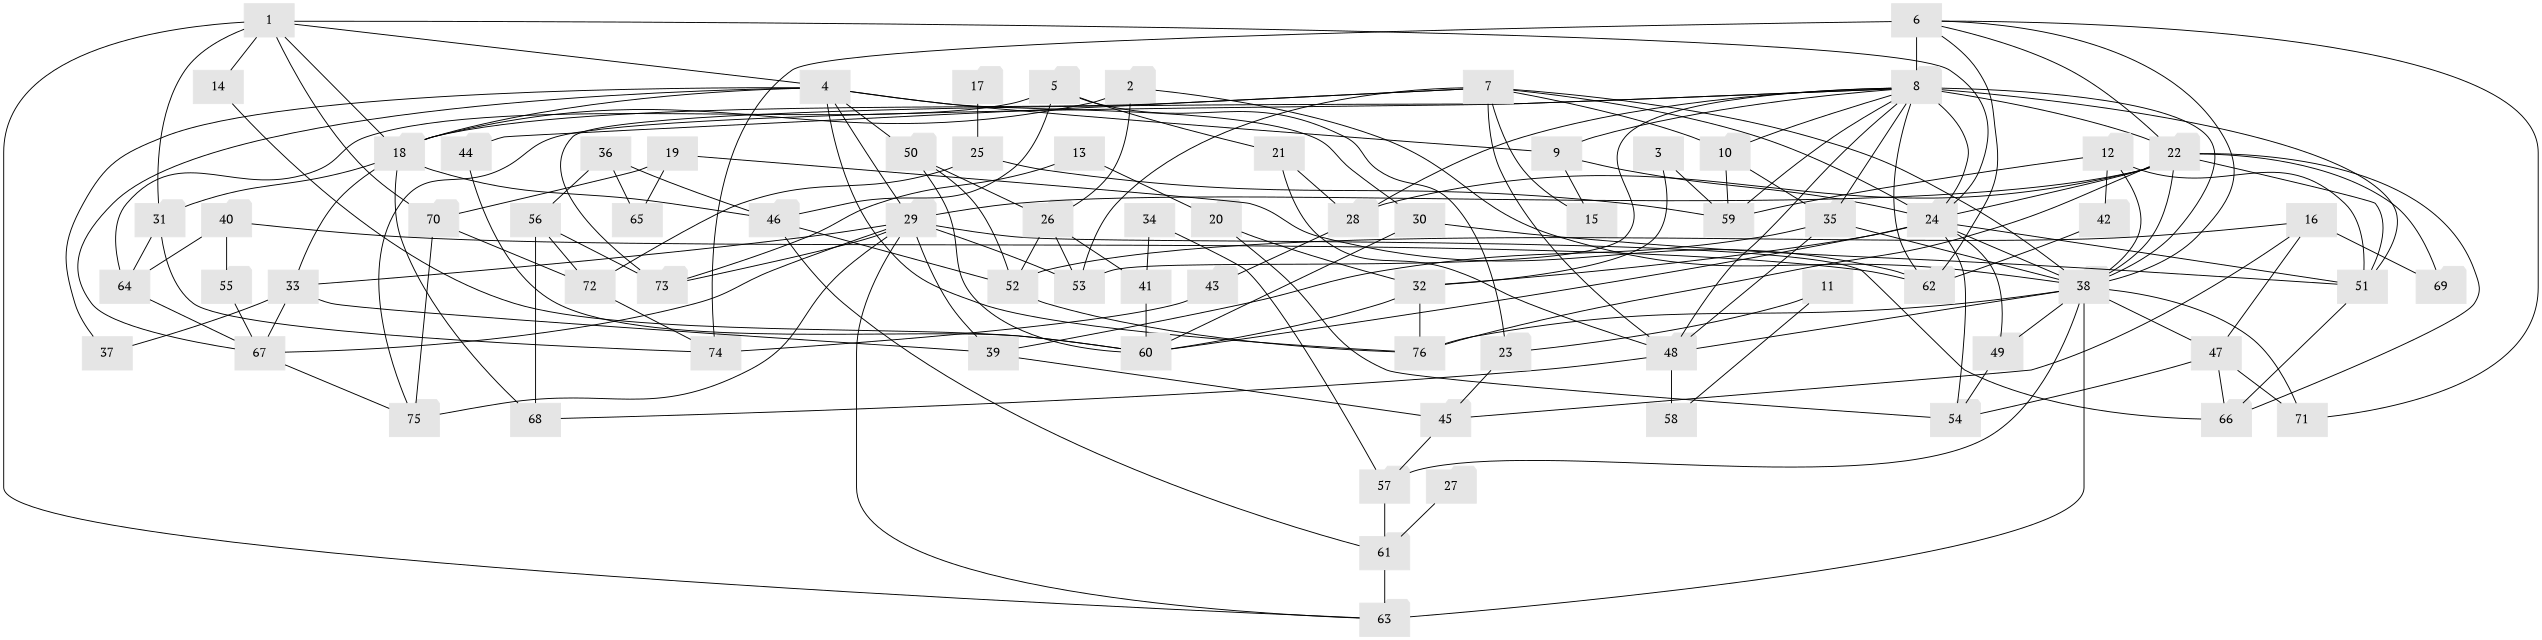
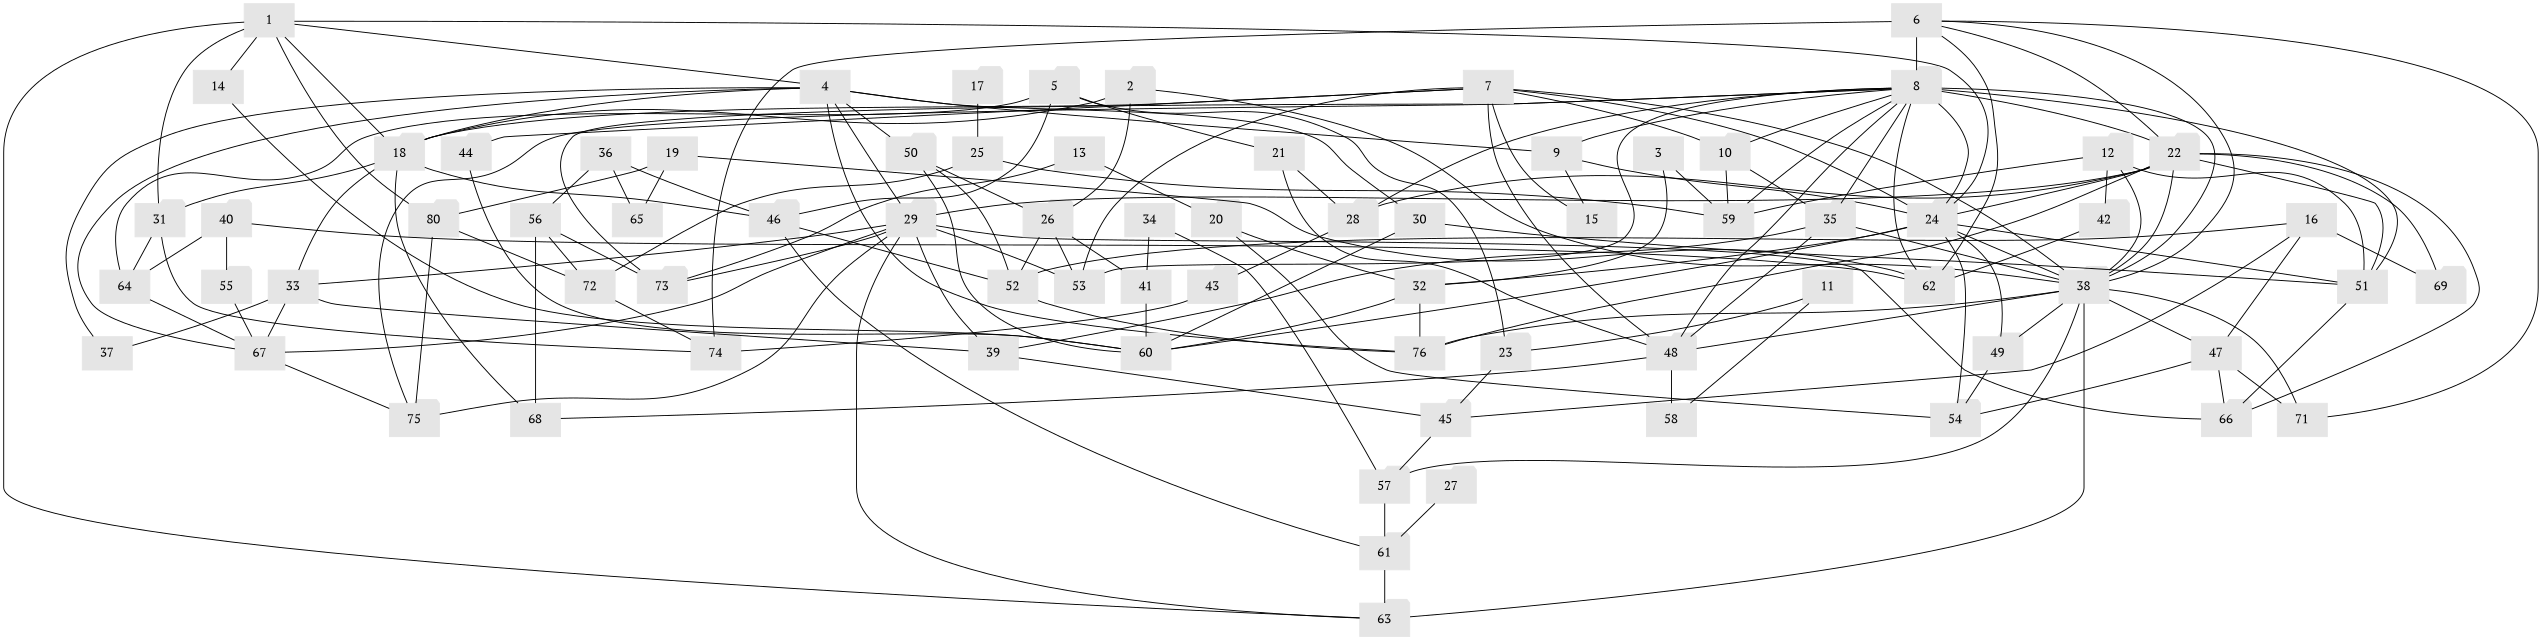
  graph {
    fontname="PT Serif"
    node [color=gray90 fontname="PT Serif" shape=folder style=filled]
    edge [fontname="PT Serif" weight=1.0]
    1 [shape=box]
    4 [shape=box]
    14 [shape=box]
    18
    24
    31
    63
-   70
+   70 [label=80]
    9 [shape=box]
    29
    30 [shape=box]
    37 [shape=box]
    50
    67 [shape=box]
    76 [shape=box]
    60
    46
    33 [shape=box]
    68 [shape=box]
    38
    32 [shape=box]
    51 [shape=box]
    54
    49
    64 [shape=box]
    74
    75
    72 [shape=box]
    2
    26
    53 [shape=box]
    52 [shape=box]
    41 [shape=box]
    71 [shape=box]
    48
    47 [shape=box]
    57
    3 [shape=box]
    59 [shape=box]
    15 [shape=box]
    73
    66
    39 [shape=box]
    21 [shape=box]
    5
    23
    28
    45
    61
    6 [shape=box]
    8
    22
    62
    10
    35
    69
    7 [shape=box]
    44
    58 [shape=box]
    43
    11 [shape=box]
    12
    42
    13 [shape=box]
    20
    16 [shape=box]
    25 [shape=box]
    17
    19 [shape=box]
    65 [shape=box]
    27
    34 [shape=box]
    36 [shape=box]
    56 [shape=box]
    40
    55
    1 -- 4
    1 -- 14
    1 -- 18
    1 -- 24
    1 -- 31
    1 -- 63
    1 -- 70
    4 -- 18 [weight=2.0]
    4 -- 9
    4 -- 29 [weight=2.0]
    4 -- 30
    4 -- 37
    4 -- 50
    4 -- 67
    4 -- 76
    14 -- 60
    18 -- 31
    18 -- 46
    18 -- 33
    18 -- 68
    24 -- 60
    24 -- 38
    24 -- 32
    24 -- 51
    24 -- 54
    24 -- 49
    31 -- 64
    31 -- 74
    70 -- 75
    70 -- 72
    9 -- 24
    9 -- 15
    29 -- 63
    29 -- 67
    29 -- 33 [weight=2.0]
    29 -- 75
    29 -- 53
    29 -- 73
    29 -- 66
    29 -- 39
    30 -- 60
    30 -- 51
    50 -- 60
    50 -- 26
    50 -- 52
    67 -- 75
    46 -- 52
    46 -- 61
    33 -- 37
    33 -- 67
    33 -- 39
    38 -- 63 [weight=2.0]
    38 -- 76
    38 -- 49
    38 -- 71
    38 -- 48
    38 -- 47
    38 -- 57
    32 -- 76
    32 -- 60
    51 -- 66
    49 -- 54
    64 -- 67
    72 -- 74
    2 -- 18
    2 -- 38
    2 -- 26
    26 -- 53
    26 -- 52
    26 -- 41
    52 -- 76
    41 -- 60
    48 -- 68
    48 -- 58 [weight=2.0]
    47 -- 54
    47 -- 71
    47 -- 66
    57 -- 61
    3 -- 32
    3 -- 59
    39 -- 45
    21 -- 48
    21 -- 28
    5 -- 46
    5 -- 64
    5 -- 21
    5 -- 23
    23 -- 45
    28 -- 43
    45 -- 57
    61 -- 63
    6 -- 38
    6 -- 74 [weight=2.0]
    6 -- 71
    6 -- 8 [weight=3.0]
    6 -- 22
    6 -- 62
    8 -- 24
    8 -- 9
    8 -- 38 [weight=2.0]
    8 -- 51
    8 -- 75
    8 -- 53
    8 -- 48
    8 -- 59
    8 -- 73
    8 -- 28
    8 -- 22 [weight=2.0]
    8 -- 62
    8 -- 10
    8 -- 35
    22 -- 24
    22 -- 29
    22 -- 76
    22 -- 38
    22 -- 51
    22 -- 66
    22 -- 28
    22 -- 69
    10 -- 59
    10 -- 35
    35 -- 38
    35 -- 48
    35 -- 39
    7 -- 18
    7 -- 24
    7 -- 38
    7 -- 53
    7 -- 48
    7 -- 15
    7 -- 10
    7 -- 44
    44 -- 60
    43 -- 74
    11 -- 23
    11 -- 58
    12 -- 38
    12 -- 51
    12 -- 59
    12 -- 42
    42 -- 62
    13 -- 73
    13 -- 20
    20 -- 32
    20 -- 54
    16 -- 52
    16 -- 47
    16 -- 45
    16 -- 69
    25 -- 72
    25 -- 59
    17 -- 25
    19 -- 70
    19 -- 62
    19 -- 65
    27 -- 61
    34 -- 41
    34 -- 57
    36 -- 46
    36 -- 65
    36 -- 56
    56 -- 68
    56 -- 72
    56 -- 73
    40 -- 64
    40 -- 62
    40 -- 55
    55 -- 67
  }
